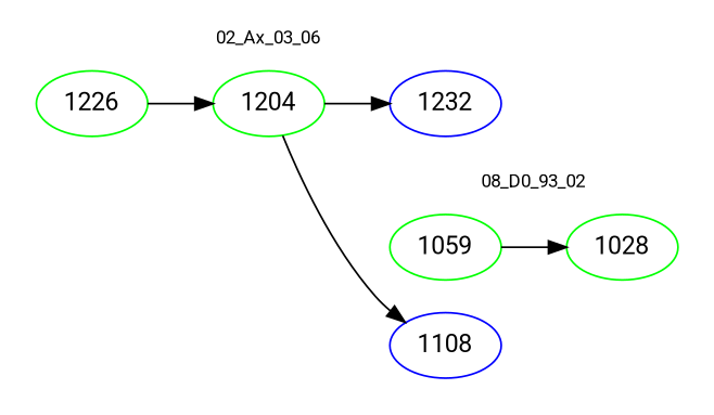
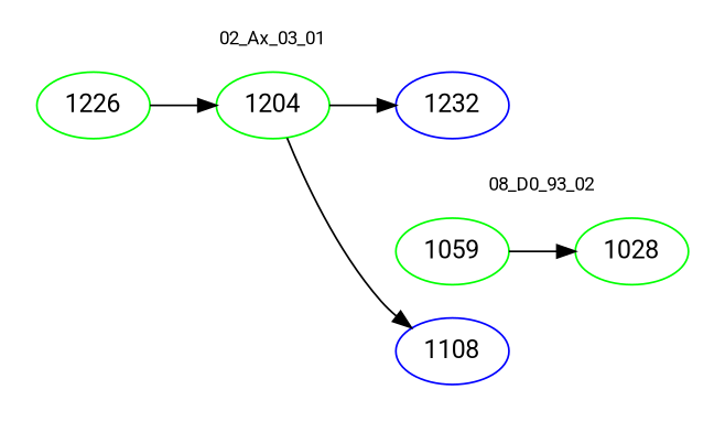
  digraph {
    fontname=Roboto
    rankdir=LR
    node [color=green fontname=Roboto]
    edge [color=black fontname=Roboto]
    n1 [label=1226]
    n2 [label=1204]
    n3 [color=blue label=1232]
    n4 [label=1059]
    n5 [label=1028]
    n6 [color=blue label=1108]
    subgraph cluster_1 {
      color=white
      fontsize=10
-     label="02_Ax_03_06"
+     label="02_Ax_03_01"
      n1
      n2
      n3
    }
    subgraph cluster_2 {
      color=white
      fontsize=10
      label="08_D0_93_02"
      n4
      n5
      n6
    }
    n1 -> n2
    n2 -> n3
    n2 -> n6
    n4 -> n5
  }
